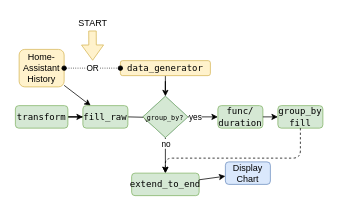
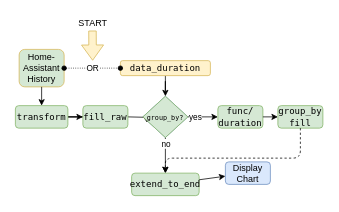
  <mxCell id="0" />
  <mxCell id="1" parent="0" />
- <mxCell id="2" value="Home-Assistant History" style="rounded=1;whiteSpace=wrap;html=1;fillColor=#fff2cc;strokeColor=#d6b656;" parent="1" vertex="1"><mxGeometry x="25" y="65" width="60" height="50" as="geometry" /></mxCell>
+ <mxCell id="2" value="Home-Assistant History" style="rounded=1;whiteSpace=wrap;html=1;fillColor=#d5e8d4;strokeColor=#d6b656;" parent="1" vertex="1"><mxGeometry x="25" y="65" width="60" height="50" as="geometry" /></mxCell>
  <mxCell id="3" value="&lt;pre&gt;func/&lt;br&gt;duration&lt;/pre&gt;" style="rounded=1;whiteSpace=wrap;html=1;fillColor=#d5e8d4;strokeColor=#82b366;" parent="1" vertex="1"><mxGeometry x="290" y="140" width="60" height="30" as="geometry" /></mxCell>
  <mxCell id="4" value="&lt;pre&gt;&lt;font style=&quot;font-size: 9px&quot;&gt;group_by?&lt;/font&gt;&lt;/pre&gt;" style="rhombus;whiteSpace=wrap;html=1;fillColor=#dae8fc;strokeColor=#6c8ebf;" parent="1" vertex="1"><mxGeometry x="190" y="127.5" width="60" height="55" as="geometry" /></mxCell>
  <mxCell id="5" value="yes" style="endArrow=classic;html=1;exitX=1;exitY=0.5;exitDx=0;exitDy=0;" parent="1" source="4" target="3" edge="1"><mxGeometry x="-0.5" width="50" height="50" relative="1" as="geometry"><mxPoint x="330" y="250" as="sourcePoint" /><mxPoint x="380" y="200" as="targetPoint" /><mxPoint as="offset" /></mxGeometry></mxCell>
- <mxCell id="6" value="" style="endArrow=classic;html=1;" parent="1" source="2" target="19" edge="1"><mxGeometry width="50" height="50" relative="1" as="geometry"><mxPoint x="0" y="260" as="sourcePoint" /><mxPoint x="60" y="140" as="targetPoint" /></mxGeometry></mxCell>
+ <mxCell id="6" value="" style="endArrow=classic;html=1;" parent="1" source="2" target="17" edge="1"><mxGeometry width="50" height="50" relative="1" as="geometry"><mxPoint x="0" y="260" as="sourcePoint" /><mxPoint x="60" y="140" as="targetPoint" /></mxGeometry></mxCell>
  <mxCell id="7" value="&lt;pre&gt;group_by&lt;br&gt;fill&lt;/pre&gt;" style="rounded=1;whiteSpace=wrap;html=1;fillColor=#d5e8d4;strokeColor=#82b366;" parent="1" vertex="1"><mxGeometry x="370" y="140" width="60" height="30" as="geometry" /></mxCell>
  <mxCell id="8" value="" style="endArrow=classic;html=1;" parent="1" source="3" target="7" edge="1"><mxGeometry width="50" height="50" relative="1" as="geometry"><mxPoint x="180" y="165" as="sourcePoint" /><mxPoint x="200" y="165" as="targetPoint" /></mxGeometry></mxCell>
  <mxCell id="9" value="" style="endArrow=classic;html=1;dashed=1;" parent="1" source="7" target="13" edge="1"><mxGeometry width="50" height="50" relative="1" as="geometry"><mxPoint x="430" y="154.83" as="sourcePoint" /><mxPoint x="220" y="230" as="targetPoint" /><Array as="points"><mxPoint x="400" y="210" /><mxPoint x="220" y="210" /></Array></mxGeometry></mxCell>
  <mxCell id="10" value="" style="endArrow=classic;html=1;" parent="1" source="4" target="13" edge="1"><mxGeometry width="50" height="50" relative="1" as="geometry"><mxPoint x="330" y="250" as="sourcePoint" /><mxPoint x="220" y="230" as="targetPoint" /></mxGeometry></mxCell>
  <mxCell id="11" value="no" style="edgeLabel;html=1;align=center;verticalAlign=middle;resizable=0;points=[];" parent="10" vertex="1" connectable="0"><mxGeometry x="-0.741" relative="1" as="geometry"><mxPoint y="1.5" as="offset" /></mxGeometry></mxCell>
  <mxCell id="12" value="Display Chart" style="rounded=1;whiteSpace=wrap;html=1;fillColor=#dae8fc;strokeColor=#6c8ebf;" parent="1" vertex="1"><mxGeometry x="300" y="215" width="60" height="30" as="geometry" /></mxCell>
  <mxCell id="13" value="&lt;pre&gt;extend_to_end&lt;/pre&gt;" style="rounded=1;whiteSpace=wrap;html=1;fillColor=#d5e8d4;strokeColor=#82b366;" parent="1" vertex="1"><mxGeometry x="175" y="230" width="90" height="30" as="geometry" /></mxCell>
  <mxCell id="14" value="" style="endArrow=classic;html=1;" parent="1" source="13" target="12" edge="1"><mxGeometry width="50" height="50" relative="1" as="geometry"><mxPoint x="300" y="240" as="sourcePoint" /><mxPoint x="350" y="190" as="targetPoint" /></mxGeometry></mxCell>
  <mxCell id="15" value="" style="edgeStyle=orthogonalEdgeStyle;rounded=0;orthogonalLoop=1;jettySize=auto;html=1;" edge="1" parent="1" target="4"><mxGeometry relative="1" as="geometry"><mxPoint x="170" y="155" as="sourcePoint" /></mxGeometry></mxCell>
  <mxCell id="16" value="" style="edgeStyle=orthogonalEdgeStyle;rounded=0;orthogonalLoop=1;jettySize=auto;html=1;" edge="1" parent="1" source="17" target="19"><mxGeometry relative="1" as="geometry" /></mxCell>
  <mxCell id="17" value="&lt;pre&gt;transform&lt;/pre&gt;" style="rounded=1;whiteSpace=wrap;html=1;fillColor=#d5e8d4;strokeColor=#82b366;" vertex="1" parent="1"><mxGeometry x="20" y="140" width="70" height="30" as="geometry" /></mxCell>
  <mxCell id="18" value="&lt;pre&gt;&lt;font style=&quot;font-size: 9px&quot;&gt;group_by?&lt;/font&gt;&lt;/pre&gt;" style="rhombus;whiteSpace=wrap;html=1;fillColor=#d5e8d4;strokeColor=#82b366;" vertex="1" parent="1"><mxGeometry x="190" y="127.5" width="60" height="55" as="geometry" /></mxCell>
  <mxCell id="19" value="&lt;pre&gt;fill_raw&lt;/pre&gt;" style="rounded=1;whiteSpace=wrap;html=1;fillColor=#d5e8d4;strokeColor=#82b366;" vertex="1" parent="1"><mxGeometry x="110" y="140" width="60" height="30" as="geometry" /></mxCell>
  <mxCell id="20" value="" style="edgeStyle=orthogonalEdgeStyle;rounded=0;orthogonalLoop=1;jettySize=auto;html=1;" edge="1" parent="1" source="21" target="18"><mxGeometry relative="1" as="geometry" /></mxCell>
- <mxCell id="21" value="&lt;pre&gt;data_generator&lt;/pre&gt;" style="rounded=1;whiteSpace=wrap;html=1;fillColor=#fff2cc;strokeColor=#d6b656;" vertex="1" parent="1"><mxGeometry x="160" y="80" width="120" height="20" as="geometry" /></mxCell>
+ <mxCell id="21" value="&lt;pre&gt;data_duration&lt;/pre&gt;" style="rounded=1;whiteSpace=wrap;html=1;fillColor=#fff2cc;strokeColor=#d6b656;" vertex="1" parent="1"><mxGeometry x="160" y="80" width="120" height="20" as="geometry" /></mxCell>
  <mxCell id="22" value="" style="endArrow=oval;startArrow=oval;html=1;dashed=1;dashPattern=1 2;startFill=1;endFill=1;" edge="1" parent="1" source="2" target="21"><mxGeometry width="50" height="50" relative="1" as="geometry"><mxPoint x="70" y="90" as="sourcePoint" /><mxPoint x="420" y="140" as="targetPoint" /></mxGeometry></mxCell>
  <mxCell id="23" value="OR" style="edgeLabel;html=1;align=center;verticalAlign=middle;resizable=0;points=[];" vertex="1" connectable="0" parent="22"><mxGeometry x="-0.314" y="1" relative="1" as="geometry"><mxPoint x="11.05" as="offset" /></mxGeometry></mxCell>
  <mxCell id="24" value="" style="shape=flexArrow;endArrow=classic;html=1;endWidth=18.4;endSize=6.448;fillColor=#fff2cc;strokeColor=#d6b656;" edge="1" parent="1"><mxGeometry width="50" height="50" relative="1" as="geometry"><mxPoint x="122.8" y="40" as="sourcePoint" /><mxPoint x="123" y="80" as="targetPoint" /></mxGeometry></mxCell>
  <mxCell id="25" value="START" style="text;html=1;align=center;verticalAlign=middle;resizable=0;points=[];autosize=1;" vertex="1" parent="1"><mxGeometry x="98" width="50" height="20" as="geometry" y="20" /></mxCell>
